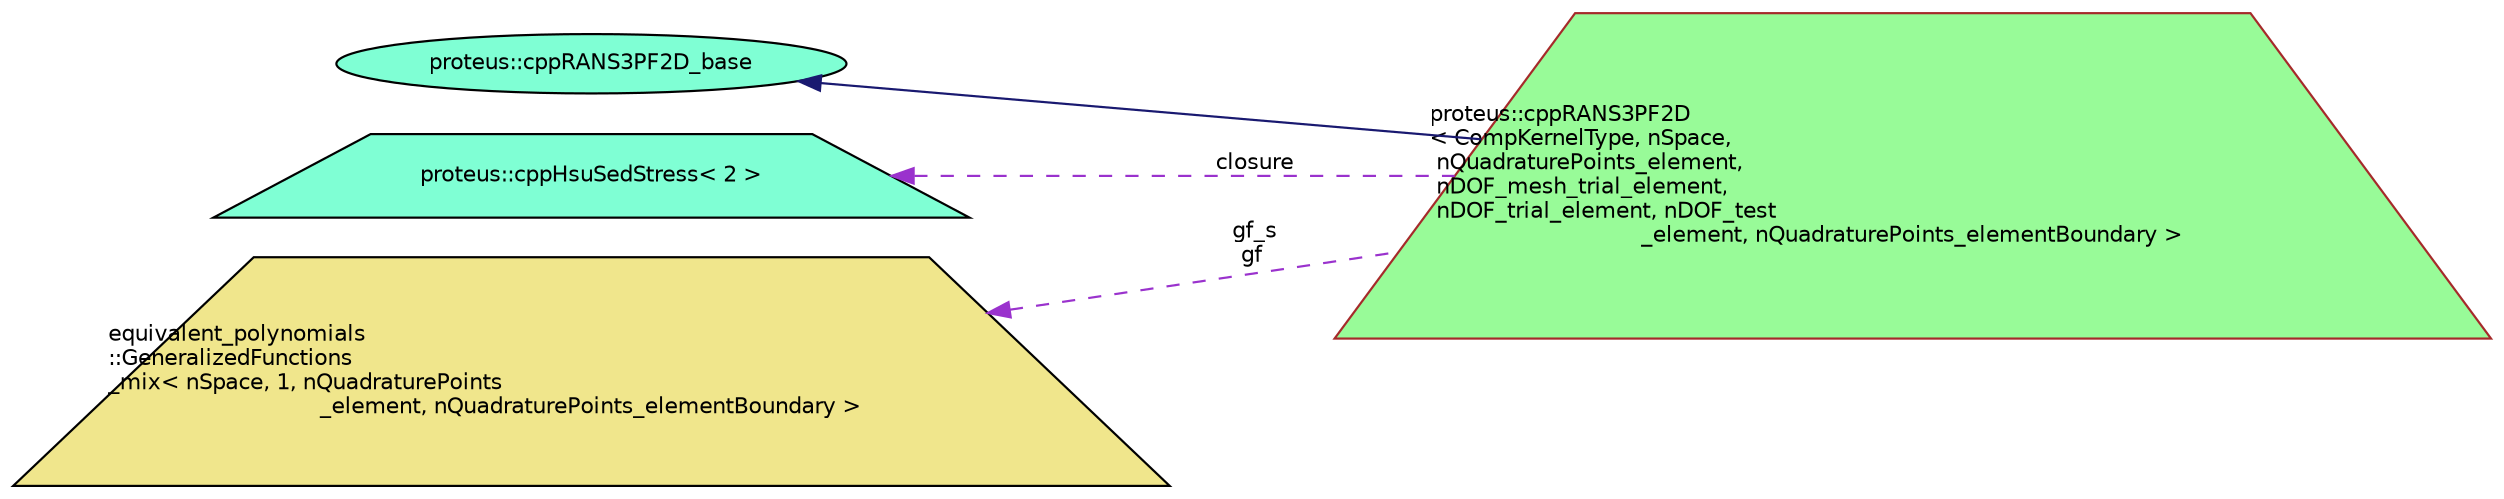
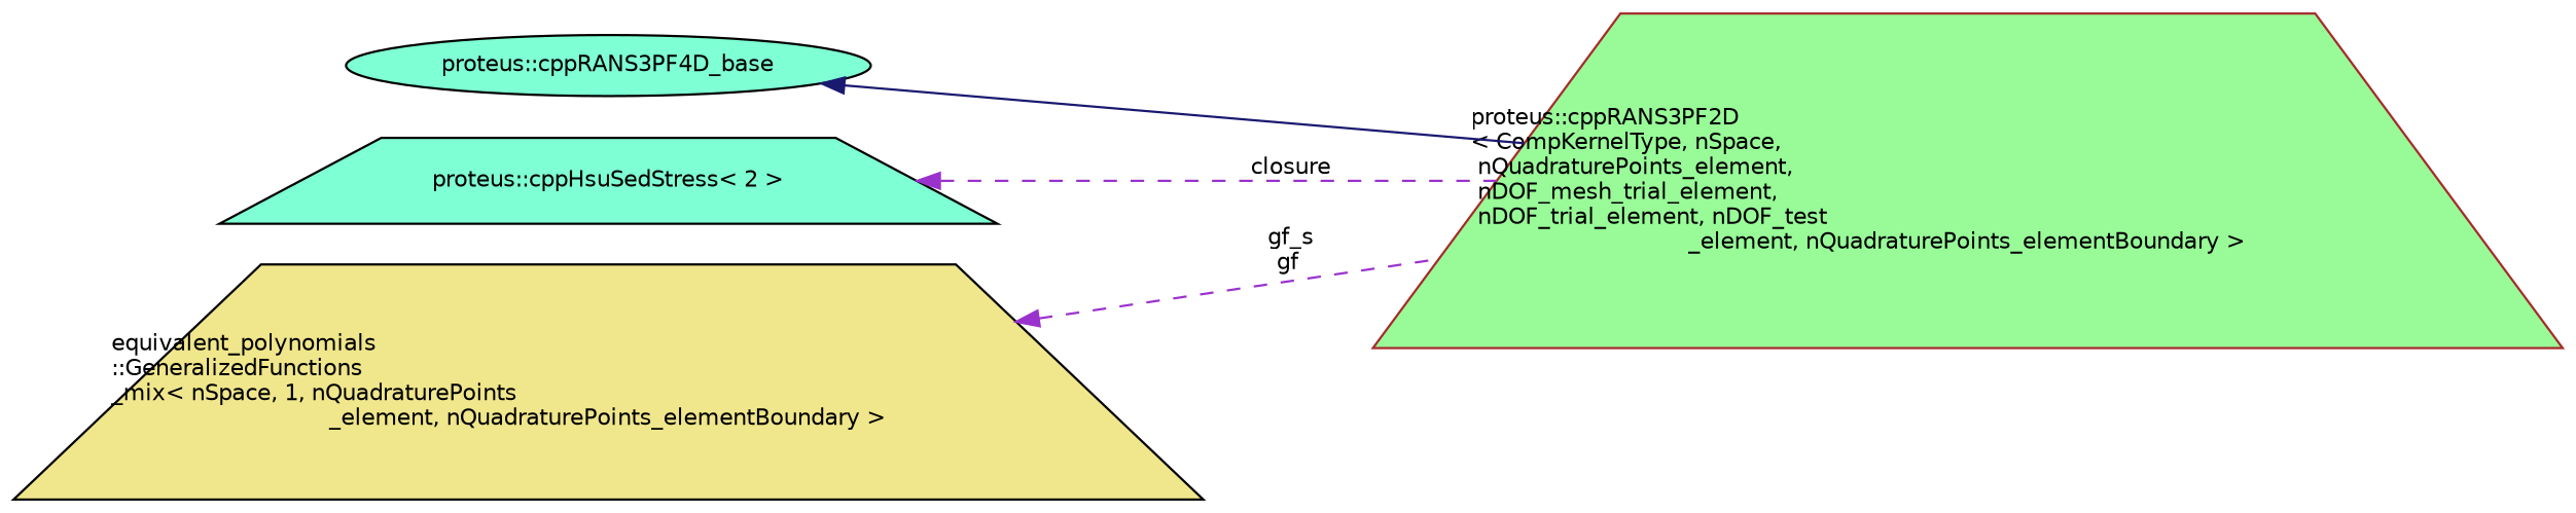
  digraph {
    rankdir=LR
    node [color=black fillcolor=aquamarine fontname=Helvetica fontsize=10 shape=trapezium style=filled]
    edge [color=darkorchid3 dir=back fontname=Helvetica fontsize=10 labelfontname=Helvetica labelfontsize=10 style=dashed]
    n1 [color=brown fillcolor=palegreen fontcolor=black height=0.2 label="proteus::cppRANS3PF2D\l\< CompKernelType, nSpace,\l nQuadraturePoints_element,\l nDOF_mesh_trial_element,\l nDOF_trial_element, nDOF_test\l_element, nQuadraturePoints_elementBoundary \>" width=0.4]
-   n2 [height=0.2 label="proteus::cppRANS3PF2D_base" shape=ellipse width=0.4]
+   n2 [height=0.2 label="proteus::cppRANS3PF4D_base" shape=ellipse width=0.4]
    n3 [height=0.2 label="proteus::cppHsuSedStress\< 2 \>" width=0.4]
    n4 [fillcolor=khaki height=0.2 label="equivalent_polynomials\l::GeneralizedFunctions\l_mix\< nSpace, 1, nQuadraturePoints\l_element, nQuadraturePoints_elementBoundary \>" width=0.4]
    n2 -> n1 [color=midnightblue style=solid]
    n3 -> n1 [label=" closure"]
    n4 -> n1 [label=" gf_s\ngf"]
  }
